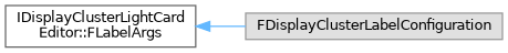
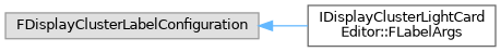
  digraph {
    rankdir=LR
    node [fontname=Helvetica fontsize=10 shape=box style=filled]
    n1 [color=grey60 fillcolor="#E0E0E0" height=0.2 label=FDisplayClusterLabelConfiguration width=0.4]
    n2 [color=grey40 fillcolor=white height=0.2 label="IDisplayClusterLightCard\lEditor::FLabelArgs" width=0.4]
-   n2 -> n1 [color=steelblue1 dir=back fontname=Helvetica fontsize=10 labelfontname=Helvetica labelfontsize=10 style=solid]
+   n1 -> n2 [color=steelblue1 dir=back fontname=Helvetica fontsize=10 labelfontname=Helvetica labelfontsize=10 style=solid]
  }
